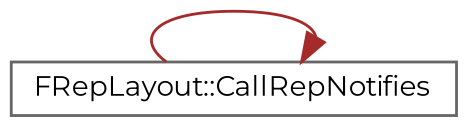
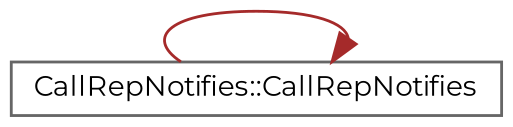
  digraph {
    rankdir=LR
    fontname=Montserrat
-   n1 [color=gray40 fillcolor=white fontcolor=black fontname=Montserrat fontsize=10 height=0.2 label="FRepLayout::CallRepNotifies" shape=box style=filled width=0.4]
+   n1 [color=gray40 fillcolor=white fontcolor=black fontname=Montserrat fontsize=10 height=0.2 label="CallRepNotifies::CallRepNotifies" shape=box style=filled width=0.4]
    n1 -> n1 [color=brown fontname=Montserrat fontsize=10 labelfontname=Helvetica labelfontsize=10 style=solid]
  }
